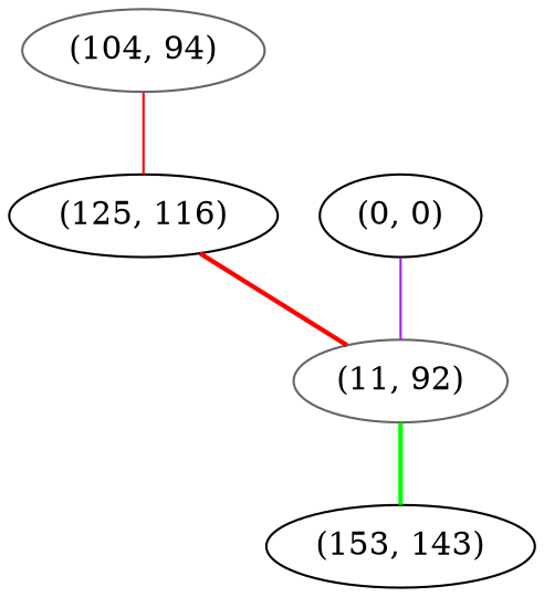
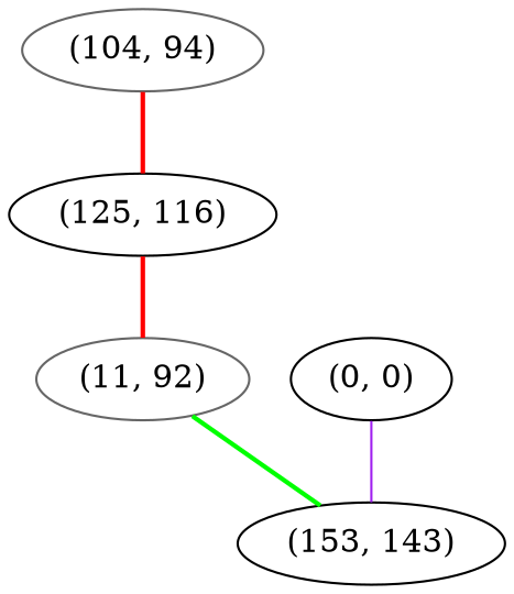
  graph {
    node [color=black]
    edge [color=red style=solid weight=1]
    "(104, 94)" [color=gray40]
    "(125, 116)"
    "(11, 92)" [color=gray40]
    "(153, 143)"
    "(0, 0)"
-   "(104, 94)" -- "(125, 116)"
+   "(104, 94)" -- "(125, 116)" [style=bold]
    "(125, 116)" -- "(11, 92)" [style=bold]
    "(11, 92)" -- "(153, 143)" [color=green style=bold weight=2]
-   "(0, 0)" -- "(11, 92)" [color=purple weight=4]
+   "(0, 0)" -- "(153, 143)" [color=purple weight=4]
  }
